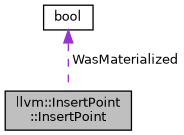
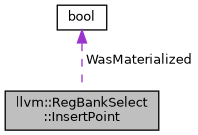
  digraph {
    node [color=black fontname=Helvetica fontsize=10 shape=box]
-   n1 [fillcolor=grey75 fontcolor=black height=0.2 label="llvm::InsertPoint\l::InsertPoint" style=filled width=0.4]
+   n1 [fillcolor=grey75 fontcolor=black height=0.2 label="llvm::RegBankSelect\l::InsertPoint" style=filled width=0.4]
    n2 [height=0.2 label=bool width=0.4]
    n2 -> n1 [color=darkorchid3 dir=back fontname=Helvetica fontsize=10 label=" WasMaterialized" labelfontname=Helvetica labelfontsize=10 style=dashed]
  }
